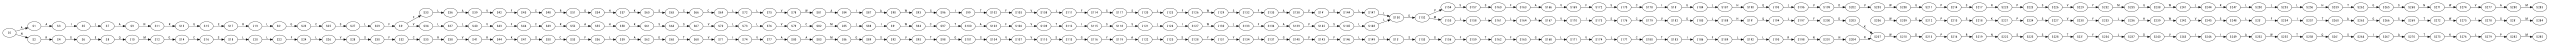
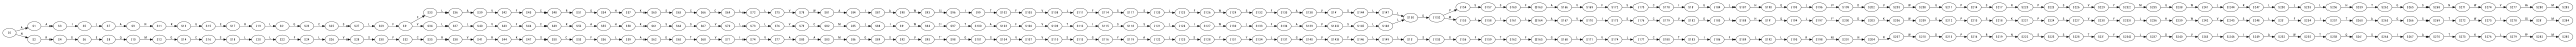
  strict digraph {
    fontname="Roboto Condensed"
    rankdir=LR
    node [fontname="Roboto Condensed"]
    edge [fontname="Roboto Condensed"]
    S0
    S1
    S2
    S3
    S4
    S5
    S6
    S7
    S8
    S9
    S10
    S11
    S12
    S13
    S14
    S15
    S16
    S17
    S18
    S19
    S20
    S21
    S22
    S23
    S24
    S25
    S26
    S27
    S28
    S29
    S30
    S31
    S32
    S33
    S34
    S35
    S36
    S37
    S38
    S39
    S40
    S41
    S42
    S43
    S44
    S45
    S46
    S47
    S48
    S49
    S50
    S51
    S52
    S53
    S54
    S55
    S56
    S57
    S58
    S59
    S60
    S61
    S62
    S63
    S64
    S65
    S66
    S67
    S68
    S69
    S70
    S71
    S72
    S73
    S74
    S75
    S76
    S77
    S78
    S79
    S80
    S81
    S82
    S83
    S84
    S85
    S86
    S87
    S88
    S89
    S90
    S91
    S92
    S93
    S94
    S95
    S96
    S97
    S98
    S99
    S100
    S101
    S102
    S103
    S104
    S105
    S106
    S107
    S108
    S109
    S110
    S111
    S112
    S113
    S114
    S115
    S116
    S117
    S118
    S119
    S120
    S121
    S122
    S123
    S124
    S125
    S126
    S127
    S128
    S129
    S130
    S131
    S132
    S133
    S134
    S135
    S136
    S137
    S138
    S139
    S140
    S141
    S142
    S143
    S144
    S145
    S146
    S147
    S148
    S149
    S150
    S151
    S152
    S153
    S154
    S155
    S156
    S157
    S158
    S159
    S160
    S161
    S162
    S163
    S164
    S165
    S166
    S167
    S168
    S169
    S170
    S171
    S172
    S173
    S174
    S175
    S176
    S177
    S178
    S179
    S180
    S181
    S182
    S183
    S184
    S185
    S186
    S187
    S188
    S189
    S190
    S191
    S192
    S193
    S194
    S195
    S196
    S197
    S198
    S199
    S200
    S201
    S202
    S203
    S204
    S205
    S206
    S207
    S208
    S209
    S210
    S211
    S212
    S213
    S214
    S215
    S216
    S217
    S218
    S219
    S220
    S221
    S222
    S223
    S224
    S225
    S226
    S227
    S228
    S229
    S230
    S231
    S232
    S233
    S234
    S235
    S236
    S237
    S238
    S239
    S240
    S241
    S242
    S243
    S244
    S245
    S246
    S247
    S248
    S249
    S250
    S251
    S252
    S253
    S254
    S255
    S256
    S257
    S258
    S259
    S260
    S261
    S262
    S263
    S264
    S265
    S266
    S267
    S268
    S269
    S270
    S271
    S272
    S273
    S274
    S275
    S276
    S277
    S278
    S279
    S280
    S281
    S282
    S283
    S284
    S285
    S0 -> S1 [label=A]
    S0 -> S2 [label=N]
    S1 -> S3 [label=A]
    S2 -> S4 [label=R]
    S3 -> S5 [label=I]
    S4 -> S6 [label=G]
    S5 -> S7 [label=L]
    S6 -> S8 [label=E]
    S7 -> S9 [label=A]
    S8 -> S10 [label=Q]
    S9 -> S11 [label=N]
    S10 -> S12 [label=M]
    S11 -> S13 [label=R]
    S12 -> S14 [label=G]
    S13 -> S15 [label=G]
    S14 -> S16 [label=C]
    S15 -> S17 [label=E]
    S16 -> S18 [label=S]
    S17 -> S19 [label=R]
    S18 -> S20 [label=L]
    S19 -> S21 [label=L]
    S20 -> S22 [label=L]
    S21 -> S23 [label=G]
    S22 -> S24 [label=F]
    S23 -> S25 [label=C]
    S24 -> S26 [label=L]
    S25 -> S27 [label=S]
    S26 -> S28 [label=V]
    S27 -> S29 [label=L]
    S28 -> S30 [label=S]
    S29 -> S31 [label=F]
    S30 -> S32 [label=F]
    S31 -> S33 [label=F]
    S31 -> S34 [label=V]
    S32 -> S35 [label=C]
    S33 -> S36 [label=L]
    S34 -> S37 [label=L]
    S35 -> S38 [label=R]
    S36 -> S39 [label=A]
    S37 -> S40 [label=L]
    S38 -> S41 [label=V]
    S39 -> S42 [label=V]
    S40 -> S43 [label=V]
    S41 -> S44 [label=R]
    S42 -> S45 [label=F]
    S43 -> S46 [label=F]
    S44 -> S47 [label=K]
    S45 -> S48 [label=C]
    S46 -> S49 [label=C]
    S47 -> S50 [label=S]
    S48 -> S51 [label=R]
    S49 -> S52 [label=R]
    S50 -> S53 [label=C]
    S51 -> S54 [label=G]
    S52 -> S55 [label=A]
    S53 -> S56 [label=F]
    S54 -> S57 [label=H]
    S55 -> S58 [label=H]
    S56 -> S59 [label=L]
    S57 -> S60 [label=K]
    S58 -> S61 [label=K]
    S59 -> S62 [label=A]
    S60 -> S63 [label=S]
    S61 -> S64 [label=S]
    S62 -> S65 [label=G]
    S63 -> S66 [label=C]
    S64 -> S67 [label=S]
    S65 -> S68 [label=T]
    S66 -> S69 [label=C]
    S67 -> S70 [label=V]
    S68 -> S71 [label=V]
    S69 -> S72 [label=L]
    S70 -> S73 [label=L]
    S71 -> S74 [label=I]
    S72 -> S75 [label=L]
    S73 -> S76 [label=L]
    S74 -> S77 [label=V]
    S75 -> S78 [label=V]
    S76 -> S79 [label=V]
    S77 -> S80 [label=A]
    S78 -> S81 [label=W]
    S79 -> S82 [label=C]
    S80 -> S83 [label=A]
    S81 -> S84 [label=A]
    S82 -> S85 [label=M]
    S83 -> S86 [label=M]
    S84 -> S87 [label=I]
    S85 -> S88 [label=L]
    S86 -> S89 [label=G]
    S87 -> S90 [label=A]
    S88 -> S91 [label=I]
    S89 -> S92 [label=S]
    S90 -> S93 [label=W]
    S91 -> S94 [label=W]
    S92 -> S95 [label=V]
    S93 -> S96 [label=S]
    S94 -> S97 [label=C]
    S95 -> S98 [label=T]
    S96 -> S99 [label=I]
    S97 -> S100 [label=T]
    S98 -> S101 [label=G]
    S99 -> S102 [label=T]
    S100 -> S103 [label=A]
    S101 -> S104 [label=S]
    S102 -> S105 [label=F]
    S103 -> S106 [label=F]
    S104 -> S107 [label=V]
    S105 -> S108 [label=V]
    S106 -> S109 [label=V]
    S107 -> S110 [label=V]
    S108 -> S111 [label=L]
    S109 -> S112 [label=T]
    S110 -> S113 [label=S]
    S111 -> S114 [label=F]
    S112 -> S115 [label=I]
    S113 -> S116 [label=G]
    S114 -> S117 [label=S]
    S115 -> S118 [label=S]
    S116 -> S119 [label=Y]
    S117 -> S120 [label=S]
    S118 -> S121 [label=S]
    S119 -> S122 [label=A]
    S120 -> S123 [label=L]
    S121 -> S124 [label=L]
    S122 -> S125 [label=L]
    S123 -> S126 [label=F]
    S124 -> S127 [label=I]
    S125 -> S128 [label=S]
    S126 -> S129 [label=W]
    S127 -> S130 [label=W]
    S128 -> S131 [label=Y]
    S129 -> S132 [label=S]
    S130 -> S133 [label=L]
    S131 -> S134 [label=Y]
    S132 -> S135 [label=F]
    S133 -> S136 [label=F]
    S134 -> S137 [label=L]
    S135 -> S138 [label=A]
    S136 -> S139 [label=A]
    S137 -> S140 [label=G]
    S138 -> S141 [label=V]
    S139 -> S142 [label=V]
    S140 -> S143 [label=V]
    S141 -> S144 [label=S]
    S142 -> S145 [label=S]
    S143 -> S146 [label=F]
    S144 -> S147 [label=L]
    S145 -> S148 [label=L]
    S146 -> S149 [label=L]
    S147 -> S150 [label=L]
    S148 -> S150 [label=L]
    S149 -> S151 [label=L]
    S150 -> S152 [label=G]
    S151 -> S153 [label=S]
    S152 -> S154 [label=V]
    S152 -> S155 [label=M]
    S153 -> S156 [label=G]
    S154 -> S157 [label=S]
    S155 -> S158 [label=L]
    S156 -> S159 [label=F]
    S157 -> S160 [label=S]
    S158 -> S161 [label=I]
    S159 -> S162 [label=T]
    S160 -> S163 [label=F]
    S161 -> S164 [label=L]
    S162 -> S165 [label=F]
    S163 -> S166 [label=A]
    S164 -> S167 [label=A]
    S165 -> S168 [label=G]
    S166 -> S169 [label=V]
    S167 -> S170 [label=V]
    S168 -> S171 [label=L]
    S169 -> S172 [label=F]
    S170 -> S173 [label=I]
    S171 -> S174 [label=V]
    S172 -> S175 [label=S]
    S173 -> S176 [label=S]
    S174 -> S177 [label=L]
    S175 -> S178 [label=C]
    S176 -> S179 [label=C]
    S177 -> S180 [label=C]
    S178 -> S181 [label=I]
    S179 -> S182 [label=V]
    S180 -> S183 [label=T]
    S181 -> S184 [label=G]
    S182 -> S185 [label=G]
    S183 -> S186 [label=I]
    S184 -> S187 [label=L]
    S185 -> S188 [label=L]
    S186 -> S189 [label=F]
    S187 -> S190 [label=H]
    S188 -> S191 [label=H]
    S189 -> S192 [label=L]
    S190 -> S193 [label=Q]
    S191 -> S194 [label=Q]
    S192 -> S195 [label=L]
    S193 -> S196 [label=L]
    S194 -> S197 [label=L]
    S195 -> S198 [label=R]
    S196 -> S199 [label=V]
    S197 -> S200 [label=F]
    S198 -> S201 [label=N]
    S199 -> S202 [label=D]
    S200 -> S203 [label=D]
    S201 -> S204 [label=N]
    S202 -> S205 [label=V]
-   S203 -> S207 [label=K]
+   S203 -> S206 [label=K]
    S204 -> S207 [label=R]
    S205 -> S208 [label=W]
    S206 -> S209 [label=W]
    S207 -> S210 [label=W]
    S208 -> S211 [label=G]
    S209 -> S212 [label=G]
    S210 -> S213 [label=D]
    S211 -> S214 [label=P]
    S212 -> S215 [label=P]
    S213 -> S216 [label=P]
    S214 -> S217 [label=S]
    S215 -> S218 [label=S]
    S216 -> S219 [label=R]
    S217 -> S220 [label=R]
    S218 -> S221 [label=K]
    S219 -> S222 [label=N]
    S220 -> S223 [label=P]
    S221 -> S224 [label=P]
    S222 -> S225 [label=S]
    S223 -> S226 [label=S]
    S224 -> S227 [label=S]
    S225 -> S228 [label=S]
    S226 -> S229 [label=V]
    S227 -> S230 [label=V]
    S228 -> S231 [label=T]
    S229 -> S232 [label=Y]
    S230 -> S233 [label=Y]
    S231 -> S234 [label=Y]
    S232 -> S235 [label=M]
    S233 -> S236 [label=L]
    S234 -> S237 [label=L]
    S235 -> S238 [label=G]
    S236 -> S239 [label=H]
    S237 -> S240 [label=D]
    S238 -> S241 [label=W]
    S239 -> S242 [label=W]
    S240 -> S243 [label=V]
    S241 -> S244 [label=L]
    S242 -> S245 [label=V]
    S243 -> S246 [label=I]
    S244 -> S247 [label=R]
    S245 -> S248 [label=S]
    S246 -> S249 [label=I]
    S247 -> S250 [label=L]
    S248 -> S251 [label=L]
    S249 -> S252 [label=A]
    S250 -> S253 [label=L]
    S251 -> S254 [label=F]
    S252 -> S255 [label=W]
    S253 -> S256 [label=L]
    S254 -> S257 [label=I]
    S255 -> S258 [label=T]
    S256 -> S259 [label=H]
    S257 -> S260 [label=T]
    S258 -> S261 [label=Q]
    S259 -> S262 [label=T]
    S260 -> S263 [label=A]
    S261 -> S264 [label=S]
    S262 -> S265 [label=G]
    S263 -> S266 [label=G]
    S264 -> S267 [label=I]
    S265 -> S268 [label=S]
    S266 -> S269 [label=S]
    S267 -> S270 [label=A]
    S268 -> S271 [label=N]
    S269 -> S272 [label=T]
    S270 -> S273 [label=T]
    S271 -> S274 [label=W]
    S272 -> S275 [label=W]
    S273 -> S276 [label=K]
    S274 -> S277 [label=V]
    S275 -> S278 [label=I]
    S276 -> S279 [label=L]
    S277 -> S280 [label=A]
    S278 -> S281 [label=G]
    S279 -> S282 [label=P]
    S280 -> S283 [label=M]
    S281 -> S284 [label=M]
    S282 -> S285 [label=M]
  }
